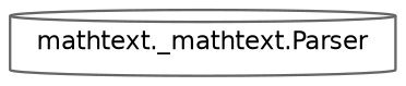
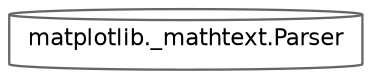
  digraph {
    rankdir=LR
    fontname="DejaVu Sans"
-   n1 [color=grey40 fillcolor=white fontname="DejaVu Sans" fontsize=10 height=0.2 label="mathtext._mathtext.Parser" shape=cylinder style=filled width=0.4]
+   n1 [color=grey40 fillcolor=white fontname="DejaVu Sans" fontsize=10 height=0.2 label="matplotlib._mathtext.Parser" shape=cylinder style=filled width=0.4]
  }
